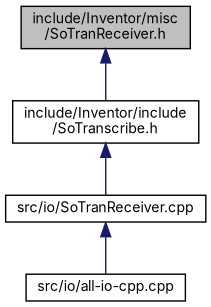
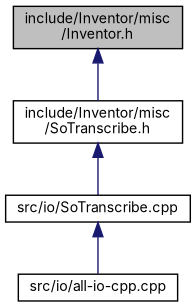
  digraph {
    fontname=Inter
    node [color=black fillcolor=white fontname=Inter fontsize=10 shape=record style=filled]
    edge [color=midnightblue dir=back fontname=Inter fontsize=10 labelfontname=Helvetica labelfontsize=10 style=solid]
-   n1 [fillcolor=grey75 fontcolor=black height=0.2 label="include/Inventor/misc\l/SoTranReceiver.h" width=0.4]
-   n2 [height=0.2 label="include/Inventor/include\l/SoTranscribe.h" width=0.4]
-   n3 [height=0.2 label="src/io/SoTranReceiver.cpp" width=0.4]
+   n1 [fillcolor=grey75 fontcolor=black height=0.2 label="include/Inventor/misc\l/Inventor.h" width=0.4]
+   n2 [height=0.2 label="include/Inventor/misc\l/SoTranscribe.h" width=0.4]
+   n3 [height=0.2 label="src/io/SoTranscribe.cpp" width=0.4]
    n4 [height=0.2 label="src/io/all-io-cpp.cpp" width=0.4]
    n1 -> n2
    n2 -> n3
    n3 -> n4
  }
